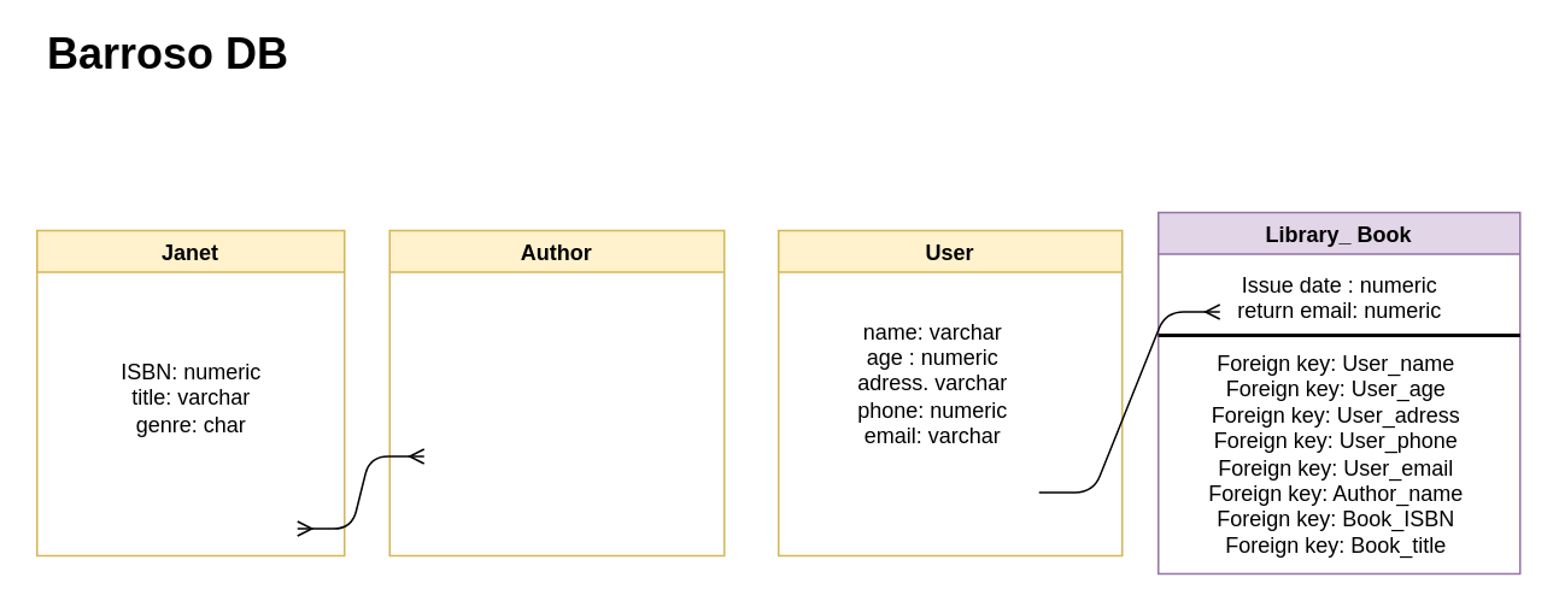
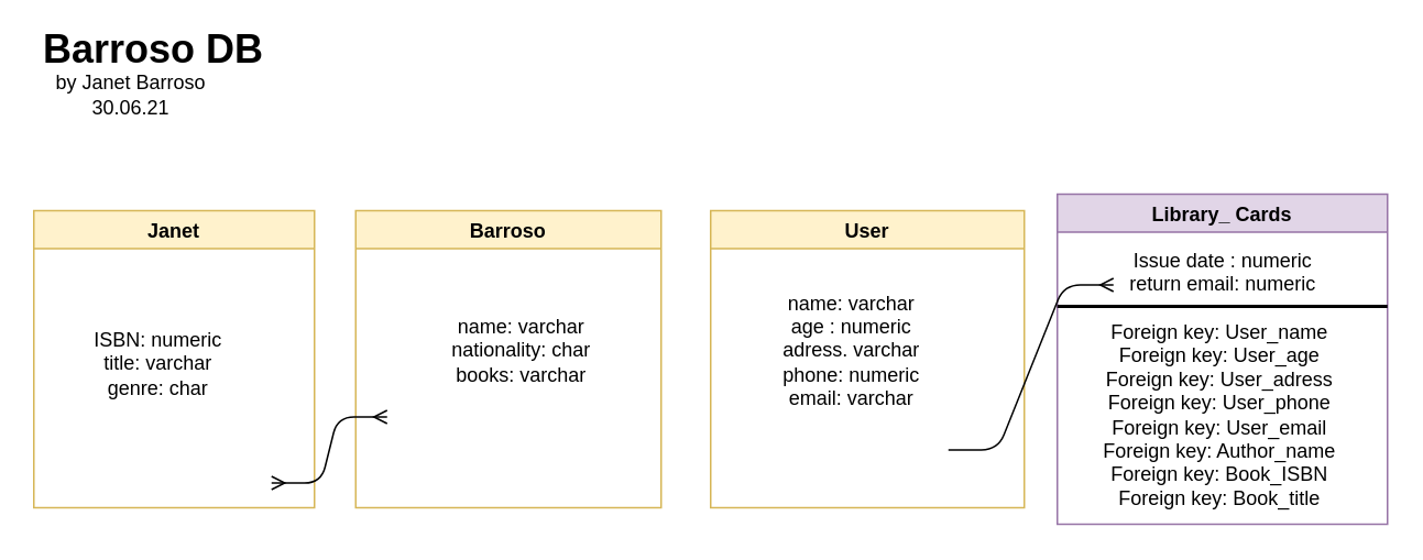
  <mxCell id="0" />
  <mxCell id="1" parent="0" />
  <mxCell id="2" value="&lt;h1&gt;&lt;font style=&quot;font-size: 24px&quot;&gt;&lt;b&gt;Barroso DB&lt;/b&gt;&lt;/font&gt;&lt;/h1&gt;" style="text;html=1;strokeColor=none;fillColor=none;align=left;verticalAlign=middle;whiteSpace=wrap;rounded=0;" vertex="1" parent="1"><mxGeometry x="24" y="20" width="140" height="10" as="geometry" /></mxCell>
  <mxCell id="3" value="Janet" style="swimlane;fillColor=#fff2cc;strokeColor=#d6b656;" vertex="1" parent="1"><mxGeometry x="20" y="122" width="170" height="180" as="geometry" /></mxCell>
- <mxCell id="4" value="ISBN: numeric&lt;br&gt;title: varchar&lt;br&gt;genre: char&lt;br&gt;&lt;br&gt;" style="text;html=1;align=center;verticalAlign=middle;resizable=0;points=[];autosize=1;strokeColor=none;" vertex="1" parent="3"><mxGeometry x="40" y="70" width="90" height="60" as="geometry" /></mxCell>
- <mxCell id="5" value="Author" style="swimlane;fillColor=#fff2cc;strokeColor=#d6b656;" vertex="1" parent="1"><mxGeometry x="215" y="122" width="185" height="180" as="geometry" /></mxCell>
+ <mxCell id="4" value="ISBN: numeric&lt;br&gt;title: varchar&lt;br&gt;genre: char&lt;br&gt;&lt;br&gt;" style="text;html=1;align=center;verticalAlign=middle;resizable=0;points=[];autosize=1;strokeColor=none;" vertex="1" parent="3"><mxGeometry x="30" y="70" width="90" height="60" as="geometry" /></mxCell>
+ <mxCell id="5" value="Barroso" style="swimlane;fillColor=#fff2cc;strokeColor=#d6b656;" vertex="1" parent="1"><mxGeometry x="215" y="122" width="185" height="180" as="geometry" /></mxCell>
+ <mxCell id="6" value="name: varchar&lt;br&gt;nationality: char&lt;br&gt;books: varchar" style="text;html=1;align=center;verticalAlign=middle;resizable=0;points=[];autosize=1;strokeColor=none;" vertex="1" parent="5"><mxGeometry x="50" y="60" width="100" height="50" as="geometry" /></mxCell>
  <mxCell id="7" value="User" style="swimlane;fillColor=#fff2cc;strokeColor=#d6b656;" vertex="1" parent="1"><mxGeometry x="430" y="122" width="190" height="180" as="geometry" /></mxCell>
  <mxCell id="8" value="name: varchar&lt;br&gt;age : numeric&lt;br&gt;adress. varchar&lt;br&gt;phone: numeric&lt;br&gt;email: varchar" style="text;html=1;align=center;verticalAlign=middle;resizable=0;points=[];autosize=1;strokeColor=none;" vertex="1" parent="1"><mxGeometry x="465" y="167" width="100" height="80" as="geometry" /></mxCell>
- <mxCell id="9" value="Library_ Book" style="swimlane;fillColor=#e1d5e7;strokeColor=#9673a6;" vertex="1" parent="1"><mxGeometry x="640" y="112" width="200" height="200" as="geometry" /></mxCell>
+ <mxCell id="9" value="Library_ Cards" style="swimlane;fillColor=#e1d5e7;strokeColor=#9673a6;" vertex="1" parent="1"><mxGeometry x="640" y="112" width="200" height="200" as="geometry" /></mxCell>
  <mxCell id="10" value="Issue date : numeric&lt;br&gt;return email: numeric&lt;br&gt;&lt;br&gt;" style="text;html=1;align=center;verticalAlign=middle;resizable=0;points=[];autosize=1;strokeColor=none;" vertex="1" parent="9"><mxGeometry x="40" y="30" width="120" height="50" as="geometry" /></mxCell>
  <mxCell id="11" value="" style="line;strokeWidth=2;html=1;perimeter=backbonePerimeter;points=[];outlineConnect=0;" vertex="1" parent="9"><mxGeometry y="63" width="200" height="10" as="geometry" /></mxCell>
  <mxCell id="12" value="Foreign key: User_name&lt;br&gt;Foreign key: User_age&lt;br&gt;Foreign key: User_adress&lt;br&gt;Foreign key: User_phone&lt;br&gt;Foreign key: User_email&lt;br&gt;Foreign key: Author_name&lt;br&gt;Foreign key: Book_ISBN&lt;br&gt;Foreign key: Book_title" style="text;html=1;align=center;verticalAlign=middle;resizable=0;points=[];autosize=1;strokeColor=none;" vertex="1" parent="1"><mxGeometry x="658" y="186" width="160" height="120" as="geometry" /></mxCell>
+ <mxCell id="13" value="by Janet Barroso&lt;br&gt;30.06.21" style="text;html=1;strokeColor=none;fillColor=none;align=center;verticalAlign=middle;whiteSpace=wrap;rounded=0;" vertex="1" parent="1"><mxGeometry x="24" y="42" width="110" height="20" as="geometry" /></mxCell>
  <mxCell id="14" value="" style="edgeStyle=entityRelationEdgeStyle;fontSize=12;html=1;endArrow=ERmany;startArrow=ERmany;" edge="1" parent="1"><mxGeometry width="100" height="100" relative="1" as="geometry"><mxPoint x="164" y="287" as="sourcePoint" /><mxPoint x="234" y="247" as="targetPoint" /></mxGeometry></mxCell>
  <mxCell id="15" value="" style="edgeStyle=entityRelationEdgeStyle;fontSize=12;html=1;endArrow=ERmany;" edge="1" parent="1"><mxGeometry width="100" height="100" relative="1" as="geometry"><mxPoint x="574" y="267" as="sourcePoint" /><mxPoint x="674" y="167" as="targetPoint" /></mxGeometry></mxCell>
